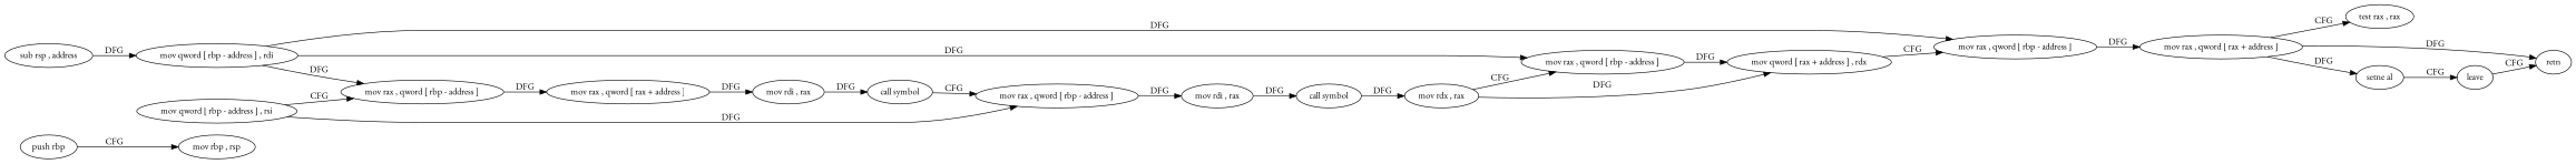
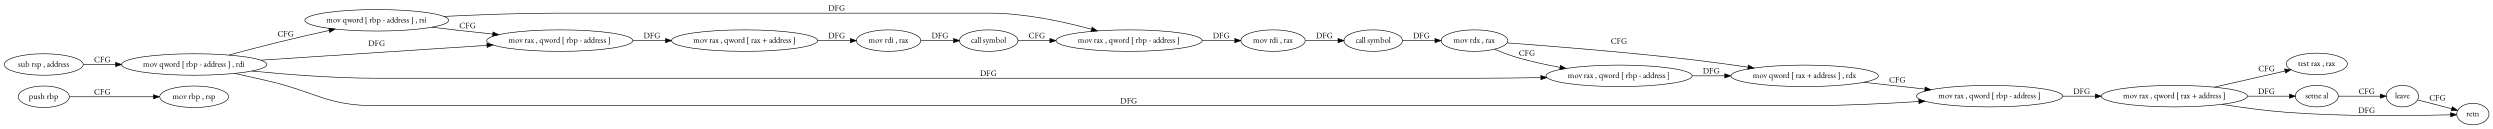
  digraph {
    fontname="EB Garamond"
    rankdir=LR
    node [fontname="EB Garamond"]
    edge [fontname="EB Garamond"]
    n1 [label="push rbp"]
    n2 [label="mov rbp , rsp"]
    n3 [label="sub rsp , address"]
    n4 [label="mov qword [ rbp - address ] , rdi"]
    n5 [label="mov qword [ rbp - address ] , rsi"]
    n6 [label="mov rax , qword [ rbp - address ]"]
    n7 [label="mov rax , qword [ rbp - address ]"]
    n8 [label="mov rax , qword [ rbp - address ]"]
    n9 [label="mov rax , qword [ rbp - address ]"]
    n10 [label="mov rax , qword [ rax + address ]"]
    n11 [label="mov qword [ rax + address ] , rdx"]
    n12 [label="mov rax , qword [ rax + address ]"]
    n13 [label="mov rdi , rax"]
    n14 [label="mov rdi , rax"]
    n15 [label="call symbol"]
    n16 [label="call symbol"]
    n17 [label="mov rdx , rax"]
    n18 [label="test rax , rax"]
    n19 [label="setne al"]
    n20 [label=retn]
    n21 [label=leave]
    n1 -> n2 [label=CFG]
-   n3 -> n4 [label=DFG]
+   n3 -> n4 [label=CFG]
+   n4 -> n5 [label=CFG]
    n4 -> n6 [label=DFG]
    n4 -> n7 [label=DFG]
    n4 -> n8 [label=DFG]
    n5 -> n6 [label=CFG]
    n5 -> n9 [label=DFG]
    n6 -> n10 [label=DFG]
    n7 -> n11 [label=DFG]
    n8 -> n12 [label=DFG]
    n9 -> n13 [label=DFG]
    n10 -> n14 [label=DFG]
    n11 -> n8 [label=CFG]
    n12 -> n18 [label=CFG]
    n12 -> n19 [label=DFG]
    n12 -> n20 [label=DFG]
    n13 -> n16 [label=DFG]
    n14 -> n15 [label=DFG]
    n15 -> n9 [label=CFG]
    n16 -> n17 [label=DFG]
    n17 -> n7 [label=CFG]
-   n17 -> n11 [label=DFG]
+   n17 -> n11 [label=CFG]
    n19 -> n21 [label=CFG]
    n21 -> n20 [label=CFG]
  }
